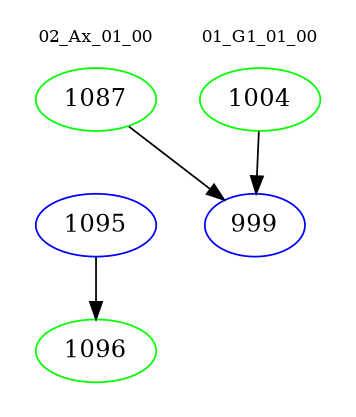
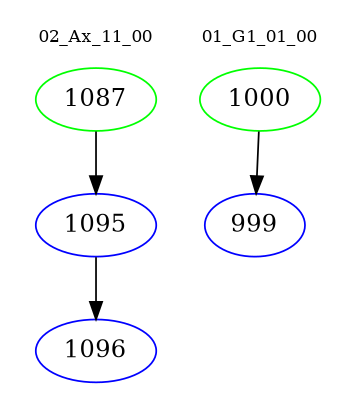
  digraph {
    node [color=blue]
    edge [color=black]
    n1 [color=green label=1087]
    n2 [label=1095]
-   n3 [color=green label=1096]
-   n4 [color=green label=1004]
+   n3 [label=1096]
+   n4 [color=green label=1000]
    n5 [label=999]
    subgraph cluster_1 {
      color=white
      fontsize=10
-     label="02_Ax_01_00"
+     label="02_Ax_11_00"
      n1
      n2
      n3
    }
    subgraph cluster_2 {
      color=white
      fontsize=10
      label="01_G1_01_00"
      n4
      n5
    }
-   n1 -> n5
+   n1 -> n2
    n2 -> n3
    n4 -> n5
  }
